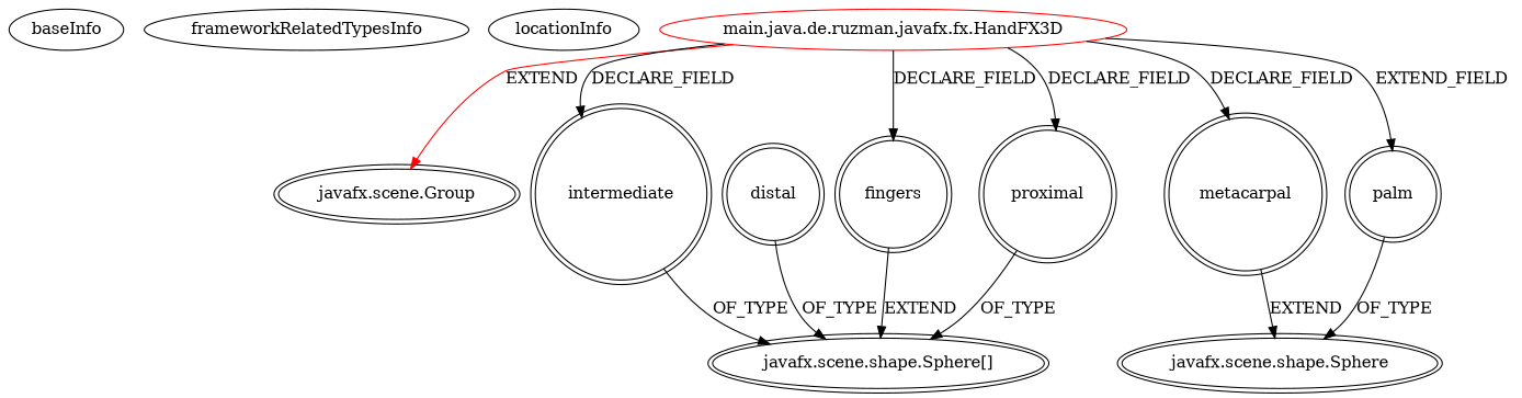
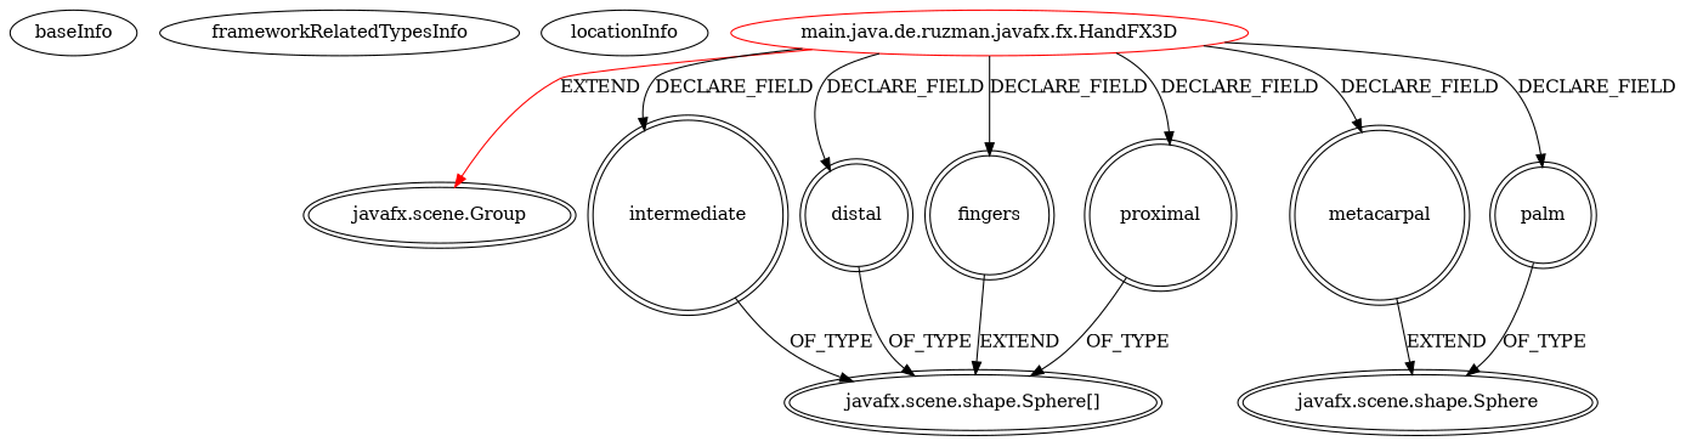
  digraph {
    node [isFrameworkType=true vertexType=FIELD_DECLARATION peripheries=2]
    baseInfo [category=extension_graph graphId=1153 isAnonymous=false possibleRelation=false isFrameworkType="" vertexType="" peripheries=""]
    frameworkRelatedTypesInfo [0="javafx.scene.Group" isFrameworkType="" vertexType="" peripheries=""]
    locationInfo [contextSignature=HandFX3D filePath="/RuZman-LeapFX/LeapFX-master/leapfx/src/main/java/de/ruzman/leap/fx/HandFX3D.java" graphId=1153 projectName="RuZman-LeapFX" isFrameworkType="" vertexType="" peripheries=""]
    n4 [color=red isFrameworkType=false label="main.java.de.ruzman.javafx.fx.HandFX3D" vertexType=ROOT_CLIENT_CLASS_DECLARATION peripheries=""]
    n5 [label="javafx.scene.Group" vertexType=FRAMEWORK_CLASS_TYPE]
    n6 [label=distal shape=circle]
    n7 [label=fingers shape=circle]
    n8 [label=intermediate shape=circle]
    n9 [label=metacarpal shape=circle]
    n10 [label=palm shape=circle]
    n11 [label=proximal shape=circle]
    n12 [label="javafx.scene.shape.Sphere[]" vertexType=FRAMEWORK_CLASS_TYPE]
    n13 [label="javafx.scene.shape.Sphere" vertexType=FRAMEWORK_CLASS_TYPE]
    n4 -> n5 [color=red label=EXTEND]
+   n4 -> n6 [label=DECLARE_FIELD]
    n4 -> n7 [label=DECLARE_FIELD]
    n4 -> n8 [label=DECLARE_FIELD]
    n4 -> n9 [label=DECLARE_FIELD]
-   n4 -> n10 [label=EXTEND_FIELD]
+   n4 -> n10 [label=DECLARE_FIELD]
    n4 -> n11 [label=DECLARE_FIELD]
    n6 -> n12 [label=OF_TYPE]
    n7 -> n12 [label=EXTEND]
    n8 -> n12 [label=OF_TYPE]
    n9 -> n13 [label=EXTEND]
    n10 -> n13 [label=OF_TYPE]
    n11 -> n12 [label=OF_TYPE]
  }
